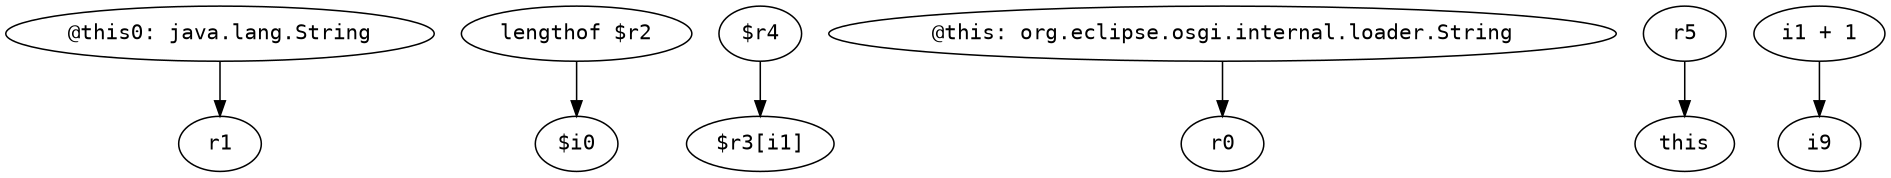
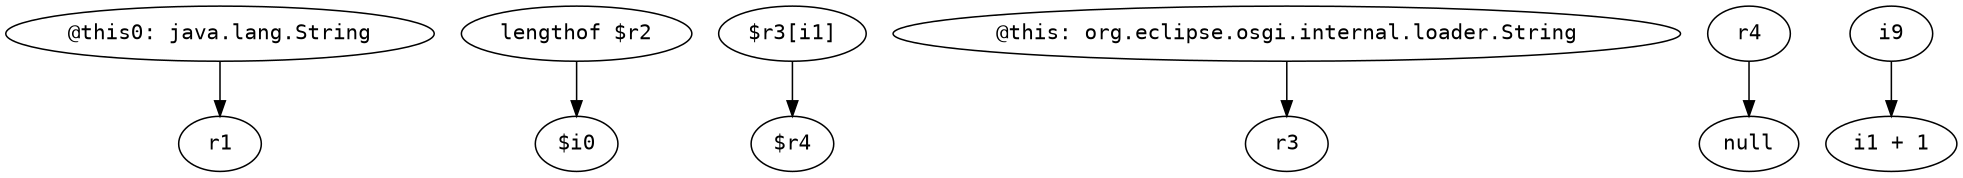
  digraph {
    fontname="DejaVu Sans Mono"
    node [fontname="DejaVu Sans Mono"]
    edge [fontname="DejaVu Sans Mono"]
    n1 [label="@this0: java.lang.String"]
    n2 [label=r1]
    n3 [label="lengthof $r2"]
    n4 [label="$i0"]
    n5 [label="$r3[i1]"]
    n6 [label="$r4"]
    n7 [label="@this: org.eclipse.osgi.internal.loader.String"]
-   n8 [label=r0]
-   n9 [label=this]
-   n10 [label=r5]
+   n8 [label=r3]
+   n9 [label=null]
+   n10 [label=r4]
    n11 [label=i9]
    n12 [label="i1 + 1"]
    n1 -> n2
    n3 -> n4
-   n6 -> n5
+   n5 -> n6
    n7 -> n8
    n10 -> n9
-   n12 -> n11
+   n11 -> n12
  }
